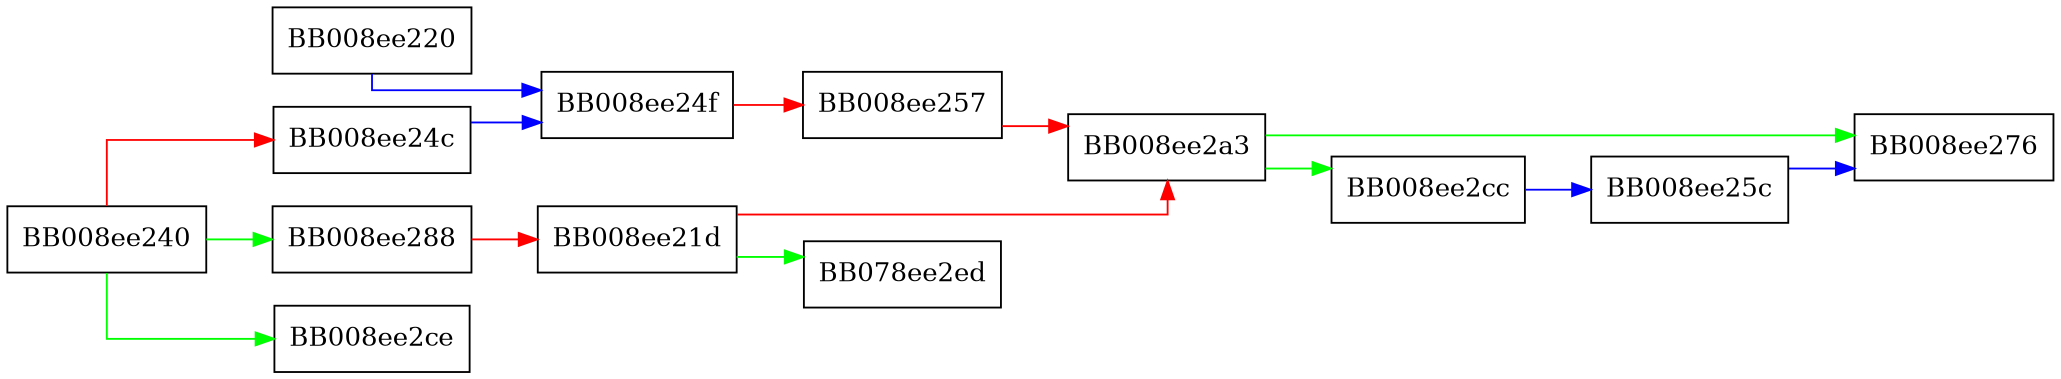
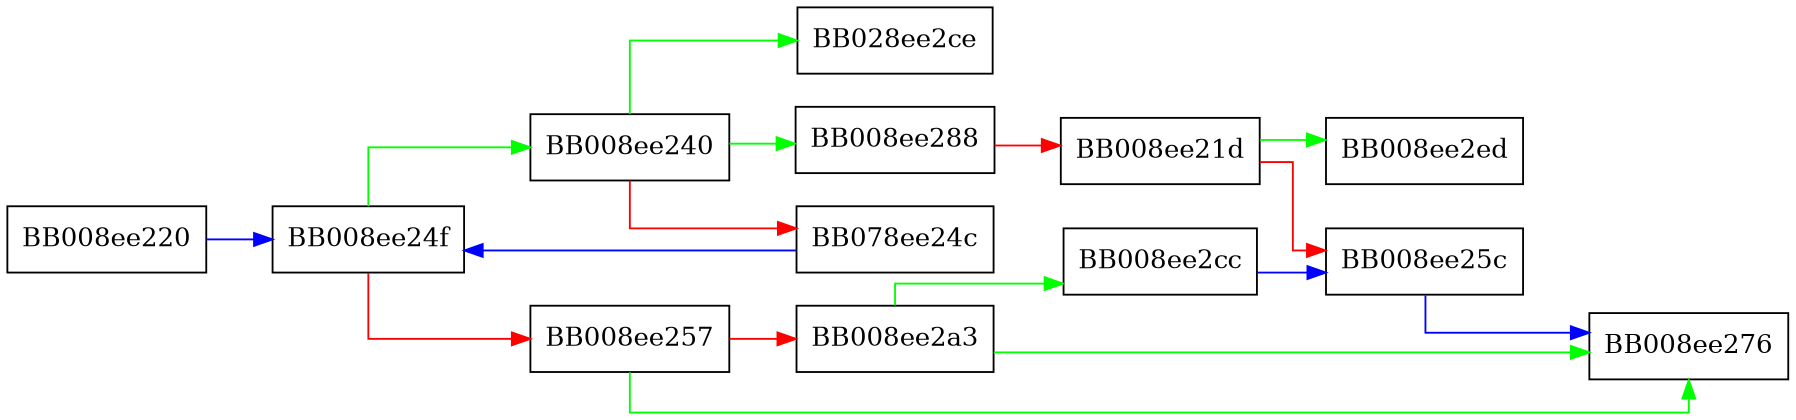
  digraph {
    rankdir=LR
    splines=ortho
    node [shape=box]
    edge [color=green]
    BB008ee220
    BB008ee24f
    BB008ee240
    BB008ee257
    BB008ee288
-   BB008ee24c
-   BB008ee2ce
+   BB008ee24c [label=BB078ee24c]
+   BB008ee2ce [label=BB028ee2ce]
    BB008ee276
    BB008ee2a3
    n10 [label=BB008ee21d]
-   BB008ee2ed [label=BB078ee2ed]
+   BB008ee2ed
    BB008ee25c
    BB008ee2cc
    BB008ee220 -> BB008ee24f [color=blue]
+   BB008ee24f -> BB008ee240
    BB008ee24f -> BB008ee257 [color=red]
    BB008ee240 -> BB008ee288
    BB008ee240 -> BB008ee24c [color=red]
    BB008ee240 -> BB008ee2ce
+   BB008ee257 -> BB008ee276
    BB008ee257 -> BB008ee2a3 [color=red]
    BB008ee288 -> n10 [color=red]
    BB008ee24c -> BB008ee24f [color=blue]
    BB008ee2a3 -> BB008ee276
    BB008ee2a3 -> BB008ee2cc
-   n10 -> BB008ee2a3 [color=red]
+   n10 -> BB008ee25c [color=red]
    n10 -> BB008ee2ed
    BB008ee25c -> BB008ee276 [color=blue]
    BB008ee2cc -> BB008ee25c [color=blue]
  }
